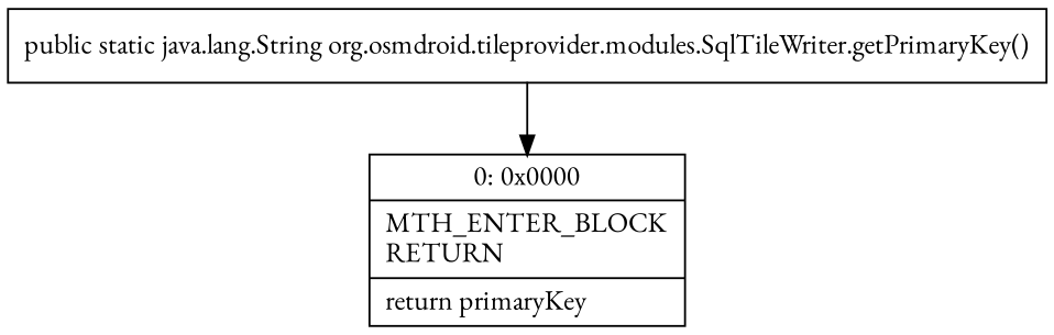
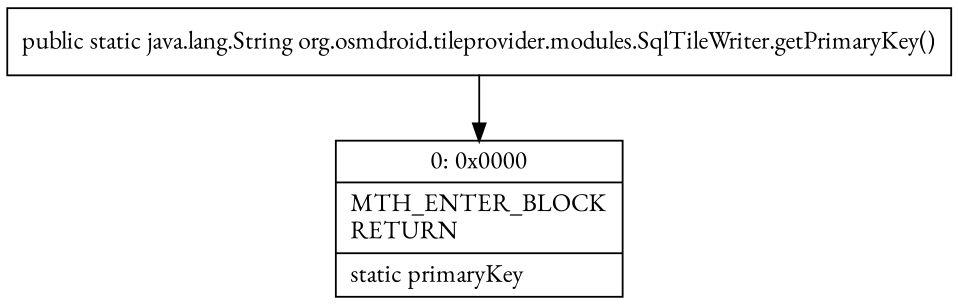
  digraph {
    fontname="EB Garamond"
    node [shape=record fontname="EB Garamond"]
-   n1 [label="{0\:\ 0x0000|MTH_ENTER_BLOCK\lRETURN\l|return primaryKey\l}"]
+   n1 [label="{0\:\ 0x0000|MTH_ENTER_BLOCK\lRETURN\l|static primaryKey\l}"]
    n2 [label="{public static java.lang.String org.osmdroid.tileprovider.modules.SqlTileWriter.getPrimaryKey() }"]
    n2 -> n1 [fontname="EB Garamond"]
  }
